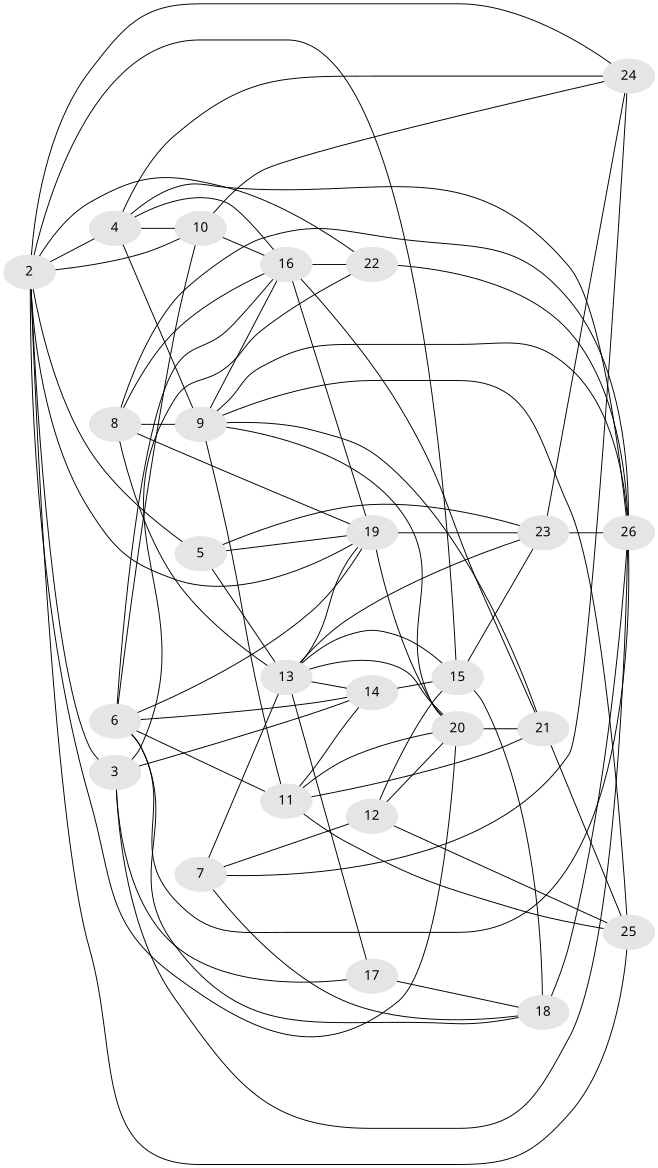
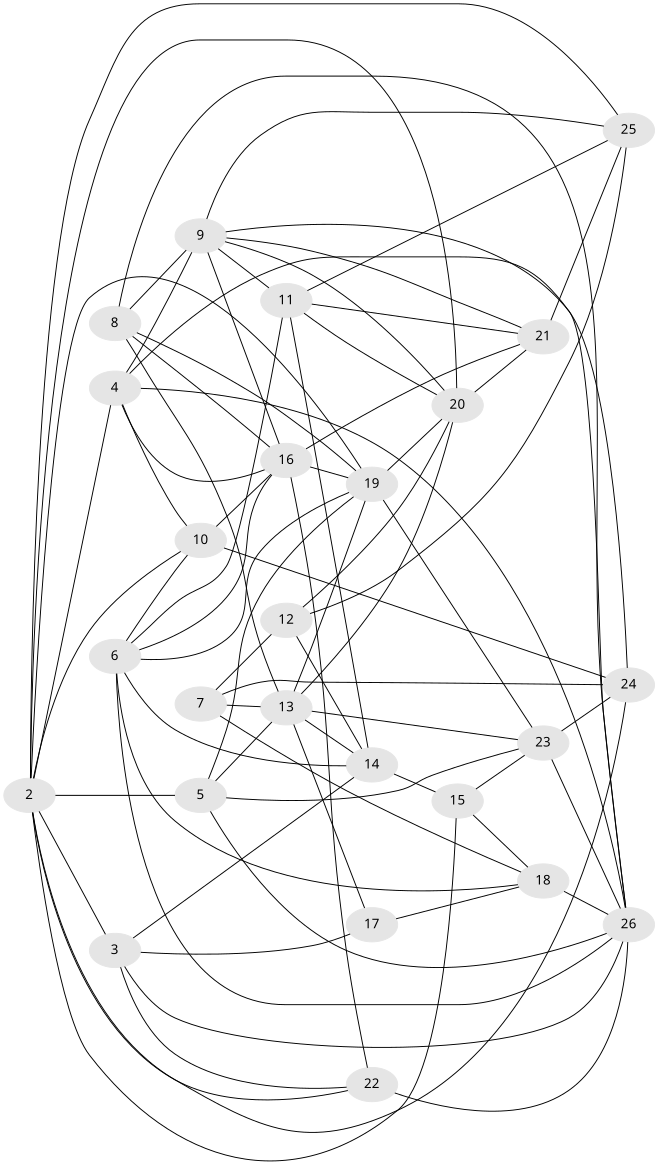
  graph {
    fontname="Noto Sans"
    rankdir=LR
    node [color=gray90 fontname="Noto Sans" style=filled]
    edge [fontname="Noto Sans" weight=1.0]
    3
    22
    14
    17
    26
    12
    15
    20
    25
    16
    19
    21
    2
    4
    5
    10
    24
    9
    13
    23
    18
    11
    6
    7
    8
    3 -- 22
    3 -- 14
    3 -- 17
    3 -- 26
    22 -- 26
    14 -- 15 [weight=2.0]
    17 -- 18
-   12 -- 15 [weight=2.0]
+   12 -- 14 [weight=2.0]
    12 -- 20
    12 -- 25
    15 -- 23
    15 -- 18
    20 -- 21
    16 -- 22
    16 -- 19
    16 -- 21
    19 -- 20
    19 -- 23
    21 -- 25
    2 -- 3 [weight=2.0]
    2 -- 22 [weight=2.0]
    2 -- 15
    2 -- 20
    2 -- 25 [weight=2.0]
    2 -- 19 [weight=2.0]
    2 -- 4
    2 -- 5
    2 -- 10 [weight=2.0]
    2 -- 24 [weight=3.0]
    4 -- 26
    4 -- 16
    4 -- 10
    4 -- 24 [weight=2.0]
    4 -- 9 [weight=4.0]
+   5 -- 26
    5 -- 19 [weight=2.0]
    5 -- 13
    5 -- 23
    10 -- 16
    10 -- 24 [weight=2.0]
    9 -- 26
    9 -- 20
    9 -- 25
    9 -- 16
    9 -- 21
    9 -- 11
    13 -- 14
    13 -- 17
-   13 -- 15
    13 -- 20
    13 -- 19
    13 -- 23
    23 -- 26
    23 -- 24
    18 -- 26
    11 -- 14
    11 -- 20 [weight=2.0]
    11 -- 25
    11 -- 21
    6 -- 14
    6 -- 26 [weight=2.0]
    6 -- 16
    6 -- 19
    6 -- 10
    6 -- 18
    6 -- 11 [weight=2.0]
    7 -- 12
    7 -- 24
    7 -- 13
    7 -- 18
    8 -- 26
    8 -- 16
    8 -- 19
    8 -- 9
    8 -- 13
  }
